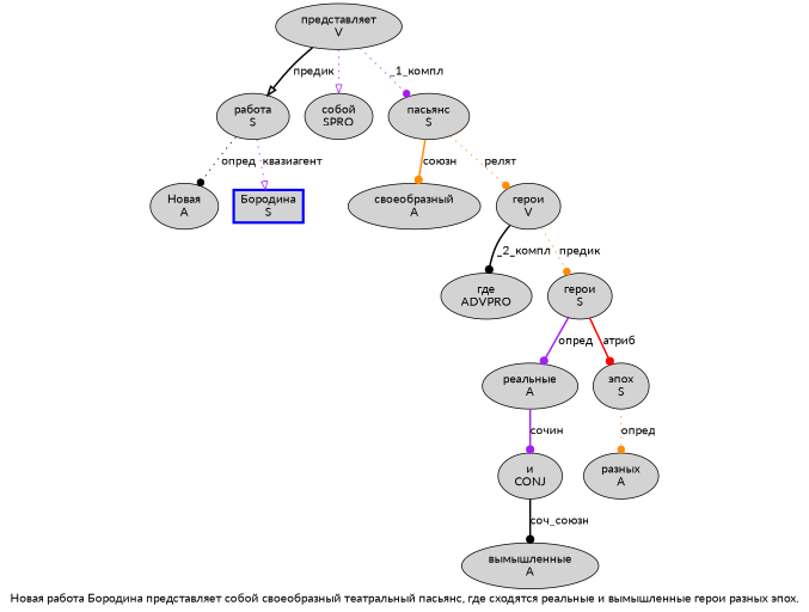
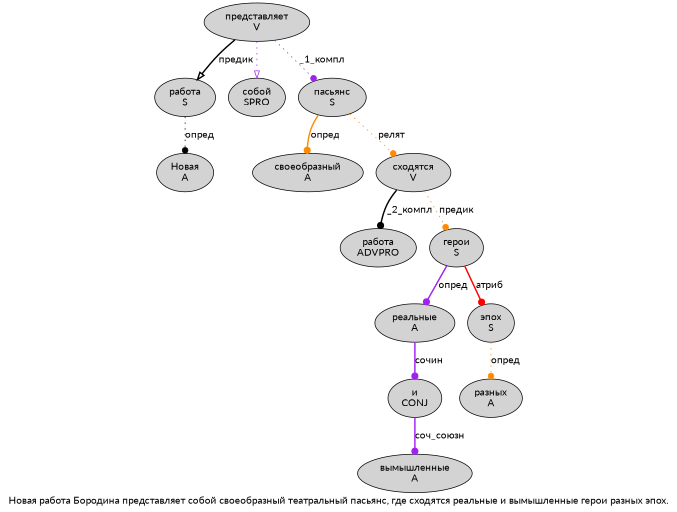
  digraph {
    fontname=Lato
    label="Новая работа Бородина представляет собой своеобразный театральный пасьянс, где сходятся реальные и вымышленные герои разных эпох."
    node [fillcolor=lightgray fontname=Lato penwidth=1 shape=ellipse style=filled]
    edge [arrowhead=dot color=purple fontname=Lato style=dotted]
    n1 [label="Новая\nA"]
    n2 [label="работа\nS"]
-   n3 [color=blue label="Бородина\nS" penwidth=3 shape=box]
    n4 [label="представляет\nV"]
    n5 [label="собой\nSPRO"]
    n6 [label="пасьянс\nS"]
    n7 [label="своеобразный\nA"]
-   n8 [label="герои\nV"]
-   n9 [label="где\nADVPRO"]
+   n8 [label="сходятся\nV"]
+   n9 [label="работа\nADVPRO"]
    n10 [label="герои\nS"]
    n11 [label="реальные\nA"]
    n12 [label="эпох\nS"]
    n13 [label="и\nCONJ"]
    n14 [label="вымышленные\nA"]
    n15 [label="разных\nA"]
    n2 -> n1 [color=black label="опред"]
-   n2 -> n3 [arrowhead=onormal label="квазиагент"]
    n4 -> n2 [arrowhead=onormal color=black label="предик" style=bold]
    n4 -> n5 [arrowhead=onormal]
    n4 -> n6 [label="_1_компл"]
-   n6 -> n7 [color=darkorange label="союзн" style=bold]
+   n6 -> n7 [color=darkorange label="опред" style=bold]
    n6 -> n8 [color=darkorange label="релят"]
    n8 -> n9 [color=black label="_2_компл" style=bold]
    n8 -> n10 [color=darkorange label="предик"]
    n10 -> n11 [label="опред" style=bold]
    n10 -> n12 [color=red label="атриб" style=bold]
    n11 -> n13 [label="сочин" style=bold]
    n12 -> n15 [color=darkorange label="опред"]
-   n13 -> n14 [color=black label="соч_союзн" style=bold]
+   n13 -> n14 [label="соч_союзн" style=bold]
  }
